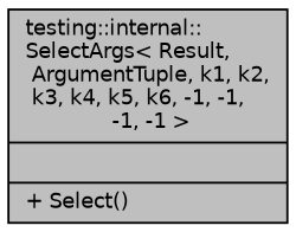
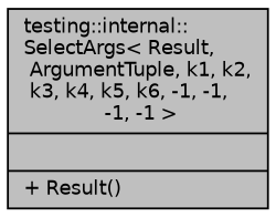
  digraph {
-   n1 [color=black fillcolor=grey75 fontcolor=black fontname=Helvetica fontsize=10 height=0.2 label="{testing::internal::\lSelectArgs\< Result,\l ArgumentTuple, k1, k2,\l k3, k4, k5, k6, -1, -1,\l -1, -1 \>\n||+ Select()\l}" shape=record style=filled width=0.4]
+   n1 [color=black fillcolor=grey75 fontcolor=black fontname=Helvetica fontsize=10 height=0.2 label="{testing::internal::\lSelectArgs\< Result,\l ArgumentTuple, k1, k2,\l k3, k4, k5, k6, -1, -1,\l -1, -1 \>\n||+ Result()\l}" shape=record style=filled width=0.4]
  }
